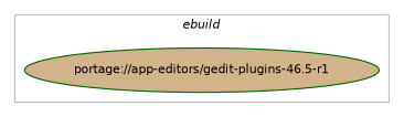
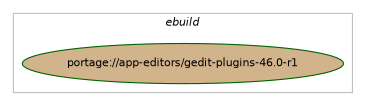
  digraph {
    compound=true
    concentrate=true
    fontname=Helvetica
    fontsize=10
    newrank=true
    rankdir=LR
    ranksep=1.5
-   n1 [color=darkgreen fontname=Helvetica fontsize=10 label="portage://app-editors/gedit-plugins-46.5-r1" width=4 style=filled fillcolor=tan]
+   n1 [color=darkgreen fontname=Helvetica fontsize=10 label="portage://app-editors/gedit-plugins-46.0-r1" width=4 style=filled fillcolor=tan]
    subgraph cluster_1 {
      color=gray
      label=<<i>ebuild</i>>
      n1
    }
    subgraph cluster_2 {
      color=gray
      label=<<i>dependencies</i>>
      subgraph cluster_3 {
        color=gray
        fillcolor="#eeeeee"
        label=<<i>compile</i>>
        style=filled
      }
      subgraph cluster_4 {
        color=gray
        fillcolor="#eeeeee"
        label=<<i>compile and run</i>>
        style=filled
      }
      subgraph cluster_5 {
        color=gray
        fillcolor="#eeeeee"
        label=<<i>run</i>>
        style=filled
      }
    }
    subgraph cluster_6 {
      color=gray
      label=<<i>candidates</i>>
      rank=same
    }
  }
